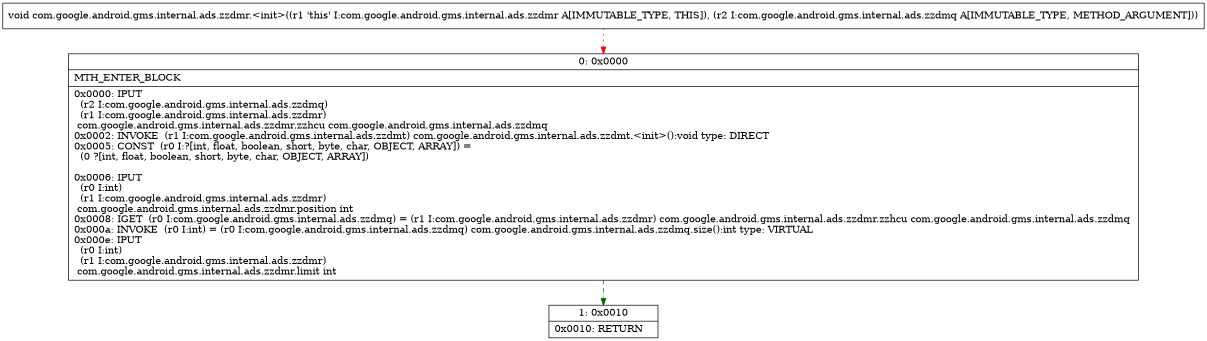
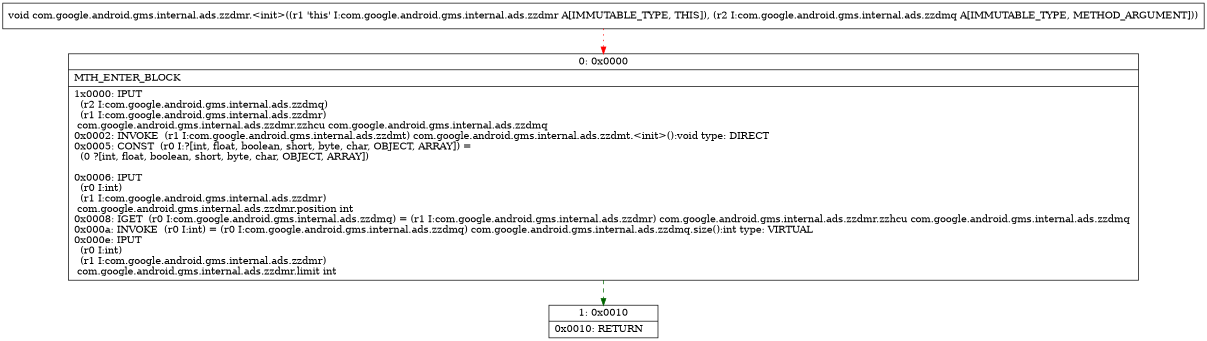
  digraph {
    node [shape=record]
-   n1 [label="{0\:\ 0x0000|MTH_ENTER_BLOCK\l|0x0000: IPUT  \l  (r2 I:com.google.android.gms.internal.ads.zzdmq)\l  (r1 I:com.google.android.gms.internal.ads.zzdmr)\l com.google.android.gms.internal.ads.zzdmr.zzhcu com.google.android.gms.internal.ads.zzdmq \l0x0002: INVOKE  (r1 I:com.google.android.gms.internal.ads.zzdmt) com.google.android.gms.internal.ads.zzdmt.\<init\>():void type: DIRECT \l0x0005: CONST  (r0 I:?[int, float, boolean, short, byte, char, OBJECT, ARRAY]) = \l  (0 ?[int, float, boolean, short, byte, char, OBJECT, ARRAY])\l \l0x0006: IPUT  \l  (r0 I:int)\l  (r1 I:com.google.android.gms.internal.ads.zzdmr)\l com.google.android.gms.internal.ads.zzdmr.position int \l0x0008: IGET  (r0 I:com.google.android.gms.internal.ads.zzdmq) = (r1 I:com.google.android.gms.internal.ads.zzdmr) com.google.android.gms.internal.ads.zzdmr.zzhcu com.google.android.gms.internal.ads.zzdmq \l0x000a: INVOKE  (r0 I:int) = (r0 I:com.google.android.gms.internal.ads.zzdmq) com.google.android.gms.internal.ads.zzdmq.size():int type: VIRTUAL \l0x000e: IPUT  \l  (r0 I:int)\l  (r1 I:com.google.android.gms.internal.ads.zzdmr)\l com.google.android.gms.internal.ads.zzdmr.limit int \l}"]
+   n1 [label="{0\:\ 0x0000|MTH_ENTER_BLOCK\l|1x0000: IPUT  \l  (r2 I:com.google.android.gms.internal.ads.zzdmq)\l  (r1 I:com.google.android.gms.internal.ads.zzdmr)\l com.google.android.gms.internal.ads.zzdmr.zzhcu com.google.android.gms.internal.ads.zzdmq \l0x0002: INVOKE  (r1 I:com.google.android.gms.internal.ads.zzdmt) com.google.android.gms.internal.ads.zzdmt.\<init\>():void type: DIRECT \l0x0005: CONST  (r0 I:?[int, float, boolean, short, byte, char, OBJECT, ARRAY]) = \l  (0 ?[int, float, boolean, short, byte, char, OBJECT, ARRAY])\l \l0x0006: IPUT  \l  (r0 I:int)\l  (r1 I:com.google.android.gms.internal.ads.zzdmr)\l com.google.android.gms.internal.ads.zzdmr.position int \l0x0008: IGET  (r0 I:com.google.android.gms.internal.ads.zzdmq) = (r1 I:com.google.android.gms.internal.ads.zzdmr) com.google.android.gms.internal.ads.zzdmr.zzhcu com.google.android.gms.internal.ads.zzdmq \l0x000a: INVOKE  (r0 I:int) = (r0 I:com.google.android.gms.internal.ads.zzdmq) com.google.android.gms.internal.ads.zzdmq.size():int type: VIRTUAL \l0x000e: IPUT  \l  (r0 I:int)\l  (r1 I:com.google.android.gms.internal.ads.zzdmr)\l com.google.android.gms.internal.ads.zzdmr.limit int \l}"]
    n2 [label="{1\:\ 0x0010|0x0010: RETURN   \l}"]
    n3 [label="{void com.google.android.gms.internal.ads.zzdmr.\<init\>((r1 'this' I:com.google.android.gms.internal.ads.zzdmr A[IMMUTABLE_TYPE, THIS]), (r2 I:com.google.android.gms.internal.ads.zzdmq A[IMMUTABLE_TYPE, METHOD_ARGUMENT])) }"]
    n1 -> n2 [color=darkgreen style=dashed]
    n3 -> n1 [color=red style=dotted]
  }
